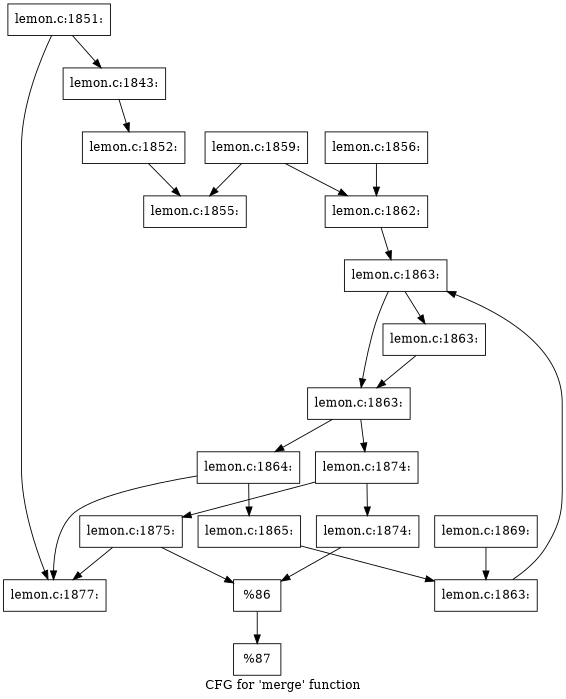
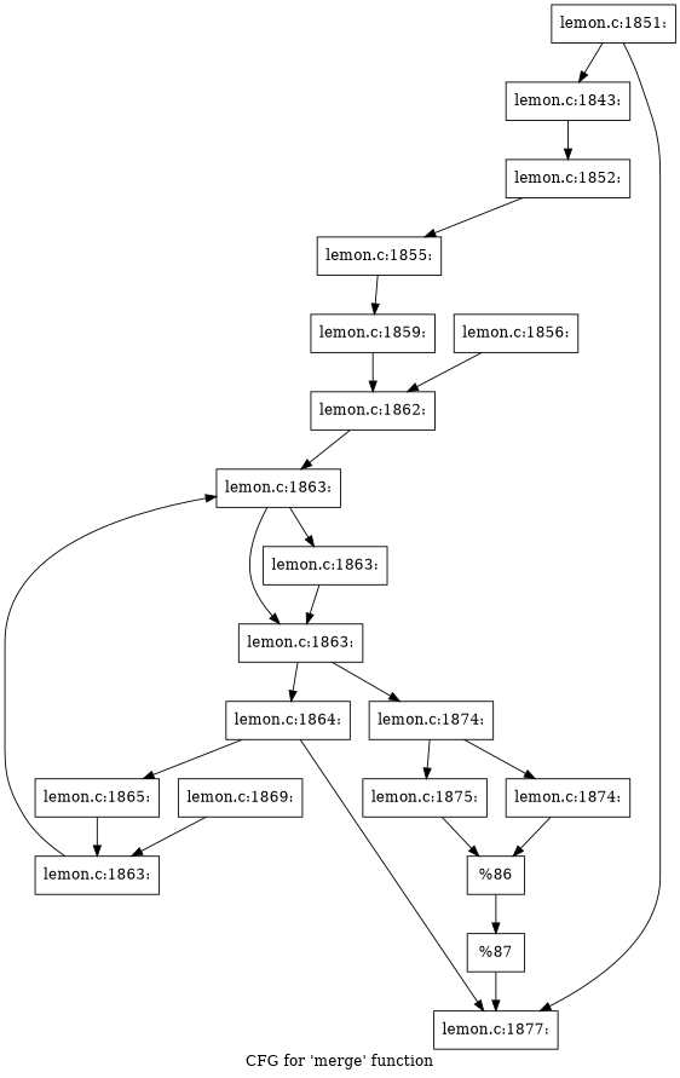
  digraph {
    label="CFG for 'merge' function"
    node [shape=record]
    n1 [label="{lemon.c:1843:}"]
    n2 [label="{lemon.c:1852:}"]
    n3 [label="{lemon.c:1851:}"]
    n4 [label="{lemon.c:1877:}"]
    n5 [label="{lemon.c:1855:}"]
    n6 [label="{lemon.c:1859:}"]
    n7 [label="{%87}"]
    n8 [label="{lemon.c:1856:}"]
    n9 [label="{lemon.c:1862:}"]
    n10 [label="{lemon.c:1863:}"]
    n11 [label="{lemon.c:1863:}"]
    n12 [label="{lemon.c:1863:}"]
    n13 [label="{lemon.c:1864:}"]
    n14 [label="{lemon.c:1874:}"]
    n15 [label="{lemon.c:1865:}"]
    n16 [label="{lemon.c:1874:}"]
    n17 [label="{lemon.c:1875:}"]
    n18 [label="{lemon.c:1863:}"]
    n19 [label="{lemon.c:1869:}"]
    n20 [label="{%86}"]
    n1 -> n2
    n2 -> n5
    n3 -> n1
    n3 -> n4
-   n6 -> n5
+   n5 -> n6
    n6 -> n9
-   n17 -> n4
+   n7 -> n4
    n8 -> n9
    n9 -> n10
    n10 -> n11
    n10 -> n12
    n11 -> n12
    n12 -> n13
    n12 -> n14
    n13 -> n4
    n13 -> n15
    n14 -> n16
    n14 -> n17
    n15 -> n18
    n16 -> n20
    n17 -> n20
    n18 -> n10
    n19 -> n18
    n20 -> n7
  }
